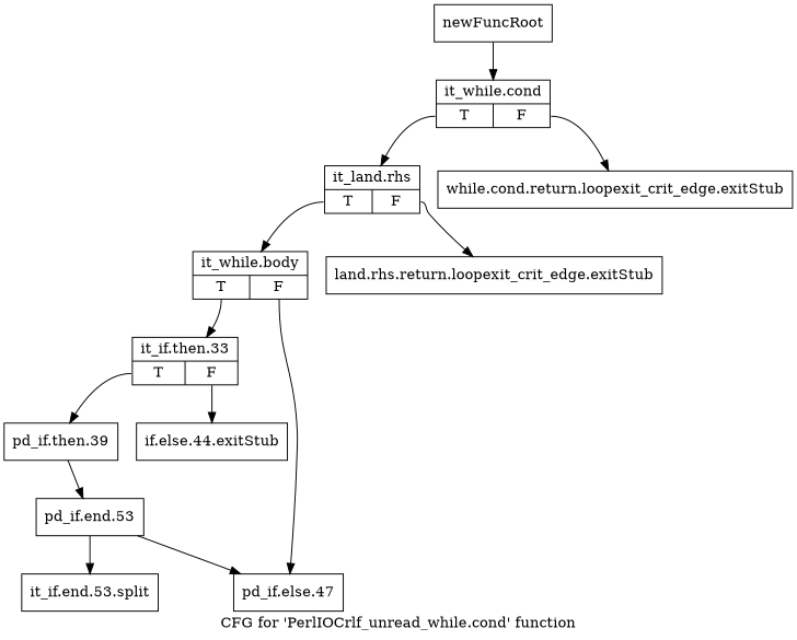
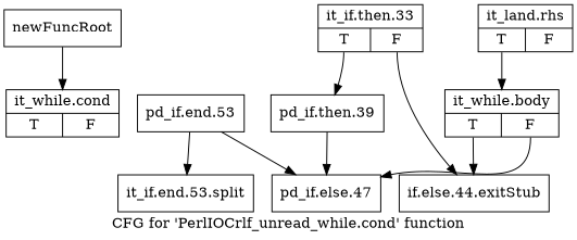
  digraph {
    label="CFG for 'PerlIOCrlf_unread_while.cond' function"
    node [shape=record]
    n1 [label="{newFuncRoot}"]
    n2 [label="{it_while.cond|{<s0>T|<s1>F}}"]
-   n3 [label="{while.cond.return.loopexit_crit_edge.exitStub}"]
    n4 [label="{it_land.rhs|{<s0>T|<s1>F}}"]
-   n5 [label="{land.rhs.return.loopexit_crit_edge.exitStub}"]
    n6 [label="{it_while.body|{<s0>T|<s1>F}}"]
    n7 [label="{if.else.44.exitStub}"]
    n8 [label="{it_if.then.33|{<s0>T|<s1>F}}"]
    n9 [label="{pd_if.else.47}"]
    n10 [label="{pd_if.then.39}"]
    n11 [label="{pd_if.end.53}"]
    n12 [label="{it_if.end.53.split}"]
    n1 -> n2
-   n2 -> n3 [tailport=s1]
-   n2 -> n4 [tailport=s0]
-   n4 -> n5 [tailport=s1]
    n4 -> n6 [tailport=s0]
-   n6 -> n8 [tailport=s0]
+   n6 -> n7 [tailport=s0]
    n6 -> n9 [tailport=s1]
    n8 -> n7 [tailport=s1]
    n8 -> n10 [tailport=s0]
-   n10 -> n11
+   n10 -> n9
    n11 -> n9
    n11 -> n12
  }
